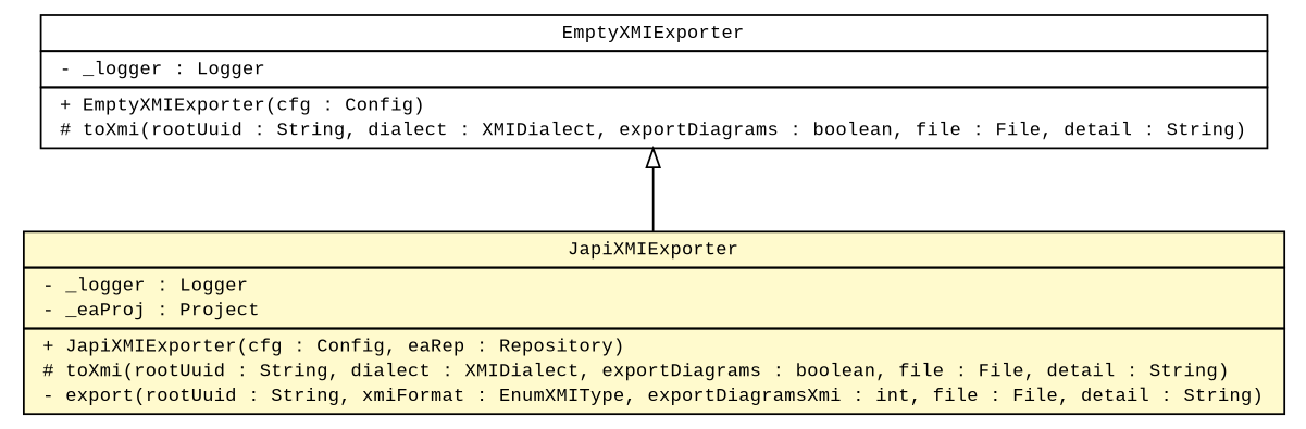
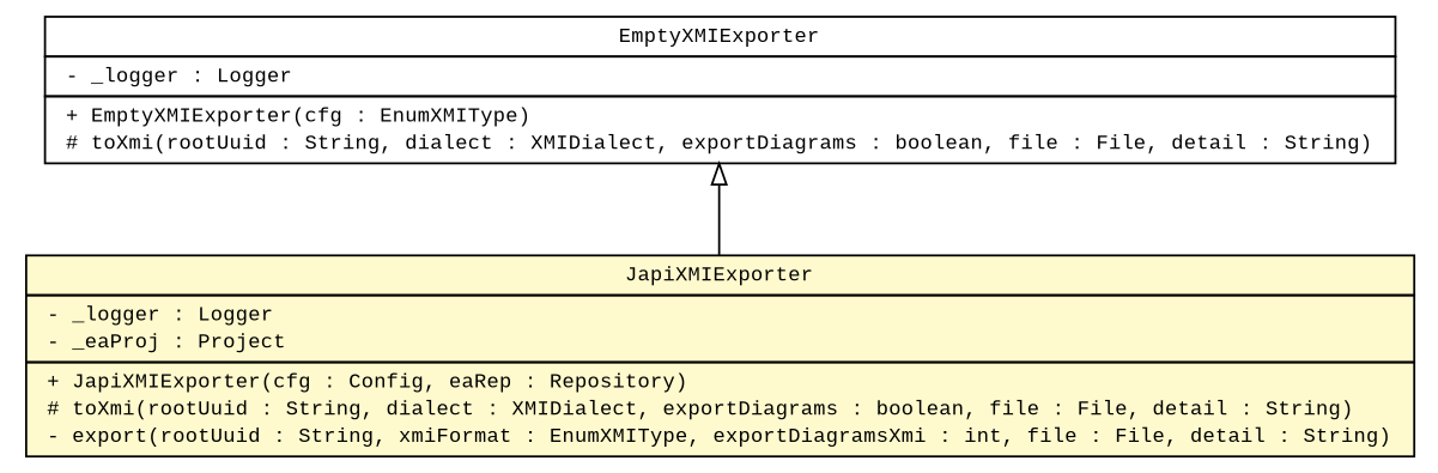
  digraph {
    nodesep=0.25
    ranksep=0.5
    fontname="Liberation Mono"
    node [fontcolor=black fontname="Liberation Mono" fontsize=10.0 shape=plaintext]
-   n1 [label=<<table title="org.tanjakostic.jcleancim.builder.EmptyXMIExporter" border="0" cellborder="1" cellspacing="0" cellpadding="2" port="p" href="../../EmptyXMIExporter.html"> 		<tr><td><table border="0" cellspacing="0" cellpadding="1"> <tr><td align="center" balign="center"> EmptyXMIExporter </td></tr> 		</table></td></tr> 		<tr><td><table border="0" cellspacing="0" cellpadding="1"> <tr><td align="left" balign="left"> - _logger : Logger </td></tr> 		</table></td></tr> 		<tr><td><table border="0" cellspacing="0" cellpadding="1"> <tr><td align="left" balign="left"> + EmptyXMIExporter(cfg : Config) </td></tr> <tr><td align="left" balign="left"> # toXmi(rootUuid : String, dialect : XMIDialect, exportDiagrams : boolean, file : File, detail : String) </td></tr> 		</table></td></tr> 		</table>>]
+   n1 [label=<<table title="org.tanjakostic.jcleancim.builder.EmptyXMIExporter" border="0" cellborder="1" cellspacing="0" cellpadding="2" port="p" href="../../EmptyXMIExporter.html"> 		<tr><td><table border="0" cellspacing="0" cellpadding="1"> <tr><td align="center" balign="center"> EmptyXMIExporter </td></tr> 		</table></td></tr> 		<tr><td><table border="0" cellspacing="0" cellpadding="1"> <tr><td align="left" balign="left"> - _logger : Logger </td></tr> 		</table></td></tr> 		<tr><td><table border="0" cellspacing="0" cellpadding="1"> <tr><td align="left" balign="left"> + EmptyXMIExporter(cfg : EnumXMIType) </td></tr> <tr><td align="left" balign="left"> # toXmi(rootUuid : String, dialect : XMIDialect, exportDiagrams : boolean, file : File, detail : String) </td></tr> 		</table></td></tr> 		</table>>]
    n2 [label=<<table title="org.tanjakostic.jcleancim.builder.ea.japi.JapiXMIExporter" border="0" cellborder="1" cellspacing="0" cellpadding="2" port="p" bgcolor="lemonChiffon" href="./JapiXMIExporter.html"> 		<tr><td><table border="0" cellspacing="0" cellpadding="1"> <tr><td align="center" balign="center"> JapiXMIExporter </td></tr> 		</table></td></tr> 		<tr><td><table border="0" cellspacing="0" cellpadding="1"> <tr><td align="left" balign="left"> - _logger : Logger </td></tr> <tr><td align="left" balign="left"> - _eaProj : Project </td></tr> 		</table></td></tr> 		<tr><td><table border="0" cellspacing="0" cellpadding="1"> <tr><td align="left" balign="left"> + JapiXMIExporter(cfg : Config, eaRep : Repository) </td></tr> <tr><td align="left" balign="left"> # toXmi(rootUuid : String, dialect : XMIDialect, exportDiagrams : boolean, file : File, detail : String) </td></tr> <tr><td align="left" balign="left"> - export(rootUuid : String, xmiFormat : EnumXMIType, exportDiagramsXmi : int, file : File, detail : String) </td></tr> 		</table></td></tr> 		</table>>]
    n1 -> n2 [arrowtail=empty dir=back fontname="Liberation Mono" fontsize=10 headport=p labelfontname=arial labelfontsize=10 tailport=p]
  }
